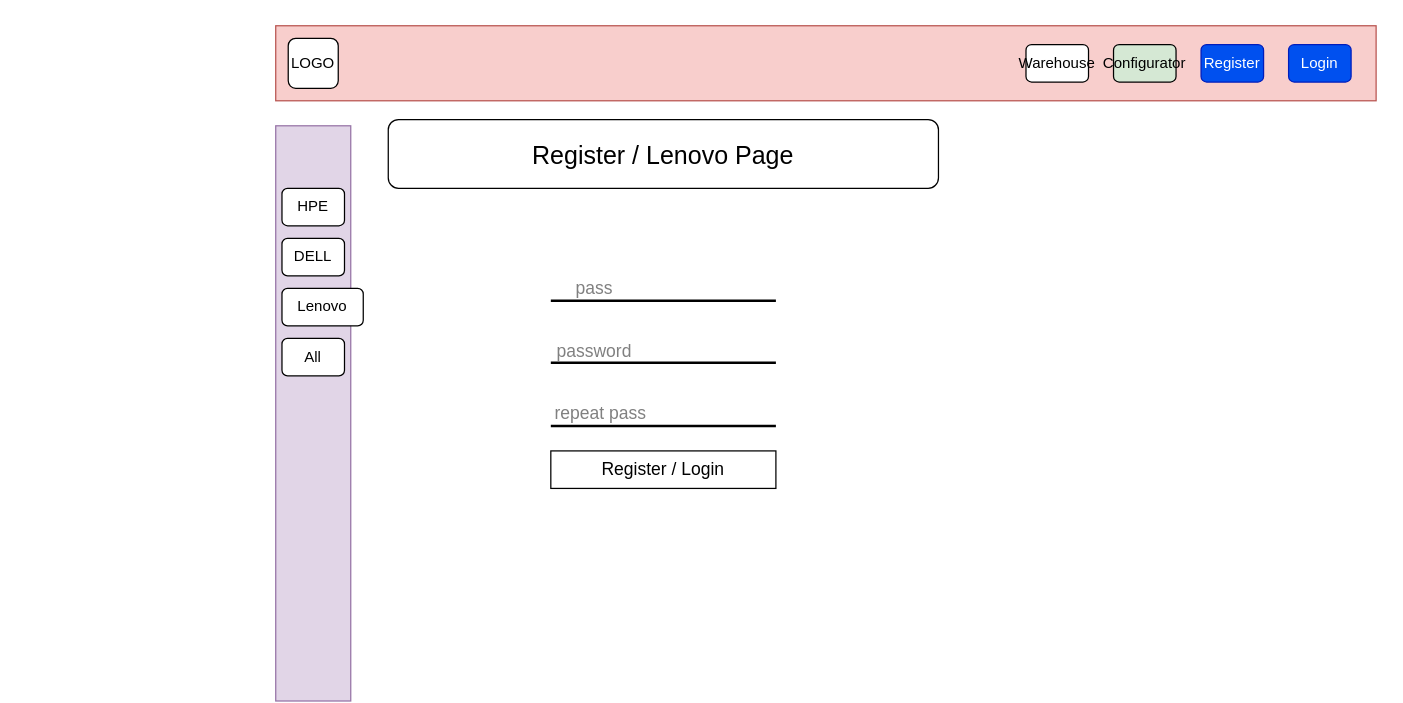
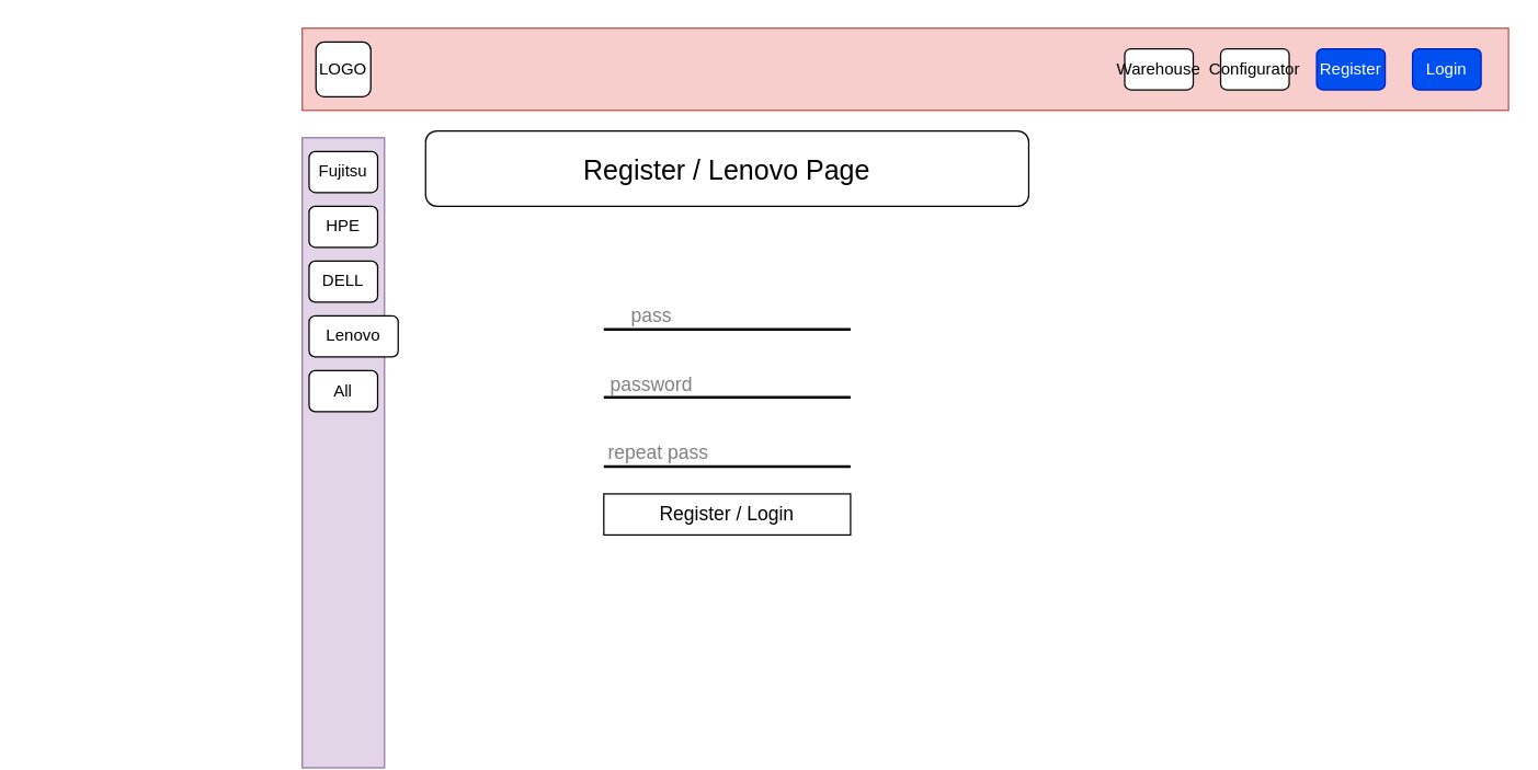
  <mxCell id="0" />
  <mxCell id="1" parent="0" />
  <mxCell id="2" value="" style="rounded=0;whiteSpace=wrap;html=1;fillColor=#f8cecc;strokeColor=#b85450;" parent="1" vertex="1"><mxGeometry x="220" y="20" width="880" height="60" as="geometry" /></mxCell>
  <mxCell id="3" value="LOGO" style="rounded=1;whiteSpace=wrap;html=1;" parent="1" vertex="1"><mxGeometry x="230" y="30" width="40" height="40" as="geometry" /></mxCell>
  <mxCell id="4" value="" style="rounded=0;whiteSpace=wrap;html=1;rotation=90;fillColor=#e1d5e7;strokeColor=#9673a6;" parent="1" vertex="1"><mxGeometry x="20" y="300" width="460" height="60" as="geometry" /></mxCell>
  <mxCell id="5" value="Lenovo" style="rounded=1;whiteSpace=wrap;html=1;" parent="1" vertex="1"><mxGeometry x="225" y="230" width="65" height="30" as="geometry" /></mxCell>
  <mxCell id="6" value="DELL" style="rounded=1;whiteSpace=wrap;html=1;" parent="1" vertex="1"><mxGeometry x="225" y="190" width="50" height="30" as="geometry" /></mxCell>
  <mxCell id="7" value="HPE" style="rounded=1;whiteSpace=wrap;html=1;" parent="1" vertex="1"><mxGeometry x="225" y="150" width="50" height="30" as="geometry" /></mxCell>
+ <mxCell id="8" value="Fujitsu" style="rounded=1;whiteSpace=wrap;html=1;" parent="1" vertex="1"><mxGeometry x="225" y="110" width="50" height="30" as="geometry" /></mxCell>
  <mxCell id="9" value="All" style="rounded=1;whiteSpace=wrap;html=1;" parent="1" vertex="1"><mxGeometry x="225" y="270" width="50" height="30" as="geometry" /></mxCell>
  <mxCell id="10" value="Register / Lenovo Page" style="rounded=1;whiteSpace=wrap;html=1;fontSize=20;" parent="1" vertex="1"><mxGeometry x="310" y="95" width="440" height="55" as="geometry" /></mxCell>
  <mxCell id="11" value="" style="endArrow=none;html=1;fontSize=14;fontColor=#000000;strokeWidth=2;" edge="1" parent="1"><mxGeometry width="50" height="50" relative="1" as="geometry"><mxPoint x="440" y="240" as="sourcePoint" /><mxPoint x="620" y="240" as="targetPoint" /></mxGeometry></mxCell>
  <mxCell id="12" value="pass" style="text;html=1;strokeColor=none;fillColor=none;align=center;verticalAlign=middle;whiteSpace=wrap;rounded=0;fontSize=14;fontColor=#808080;" vertex="1" parent="1"><mxGeometry x="440" y="220" width="70" height="20" as="geometry" /></mxCell>
  <mxCell id="13" value="" style="endArrow=none;html=1;fontSize=14;fontColor=#000000;spacing=2;strokeWidth=2;" edge="1" parent="1"><mxGeometry width="50" height="50" relative="1" as="geometry"><mxPoint x="440" y="289.5" as="sourcePoint" /><mxPoint x="620" y="289.5" as="targetPoint" /></mxGeometry></mxCell>
  <mxCell id="14" value="password" style="text;html=1;strokeColor=none;fillColor=none;align=center;verticalAlign=middle;whiteSpace=wrap;rounded=0;fontSize=14;fontColor=#808080;" vertex="1" parent="1"><mxGeometry x="440" y="270" width="70" height="20" as="geometry" /></mxCell>
  <mxCell id="15" value="" style="endArrow=none;html=1;fontSize=14;fontColor=#000000;strokeWidth=2;" edge="1" parent="1"><mxGeometry width="50" height="50" relative="1" as="geometry"><mxPoint x="440" y="340" as="sourcePoint" /><mxPoint x="620" y="340" as="targetPoint" /></mxGeometry></mxCell>
  <mxCell id="16" value="&lt;div&gt;repeat pass&lt;/div&gt;" style="text;html=1;strokeColor=none;fillColor=none;align=center;verticalAlign=middle;whiteSpace=wrap;rounded=0;fontSize=14;fontColor=#808080;" vertex="1" parent="1"><mxGeometry x="440" y="320" width="80" height="20" as="geometry" /></mxCell>
  <mxCell id="17" value="Register / Login" style="whiteSpace=wrap;html=1;strokeColor=#000000;fontSize=14;align=center;rounded=0;" vertex="1" parent="1"><mxGeometry x="440" y="360" width="180" height="30" as="geometry" /></mxCell>
- <mxCell id="18" value="Configurator" style="rounded=1;whiteSpace=wrap;html=1;fillColor=#d5e8d4;" vertex="1" parent="1"><mxGeometry x="890" y="35" width="50" height="30" as="geometry" /></mxCell>
+ <mxCell id="18" value="Configurator" style="rounded=1;whiteSpace=wrap;html=1;" vertex="1" parent="1"><mxGeometry x="890" y="35" width="50" height="30" as="geometry" /></mxCell>
  <mxCell id="19" value="Warehouse" style="rounded=1;whiteSpace=wrap;html=1;" vertex="1" parent="1"><mxGeometry x="820" y="35" width="50" height="30" as="geometry" /></mxCell>
  <mxCell id="20" value="Register" style="rounded=1;whiteSpace=wrap;html=1;fillColor=#0050ef;strokeColor=#001DBC;fontColor=#ffffff;" vertex="1" parent="1"><mxGeometry x="960" y="35" width="50" height="30" as="geometry" /></mxCell>
  <mxCell id="21" value="Login" style="rounded=1;whiteSpace=wrap;html=1;fillColor=#0050ef;strokeColor=#001DBC;fontColor=#ffffff;" vertex="1" parent="1"><mxGeometry x="1030" y="35" width="50" height="30" as="geometry" /></mxCell>
